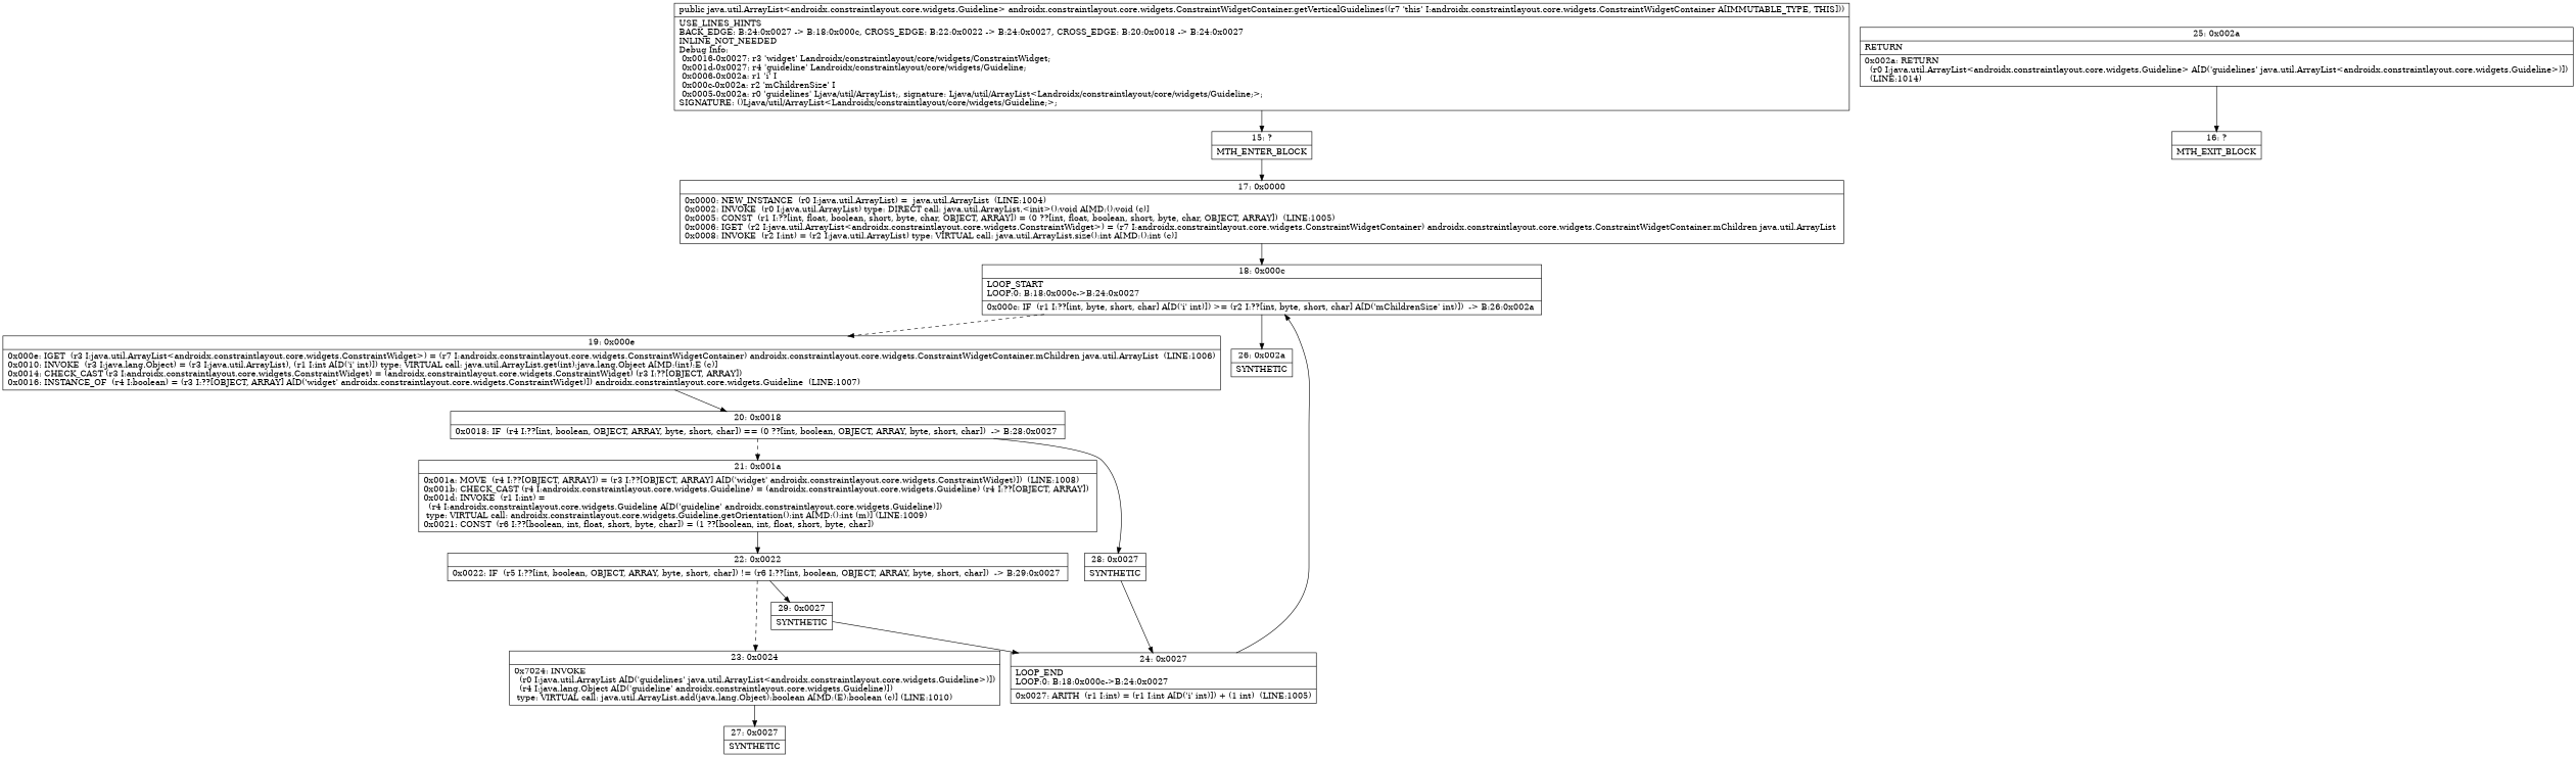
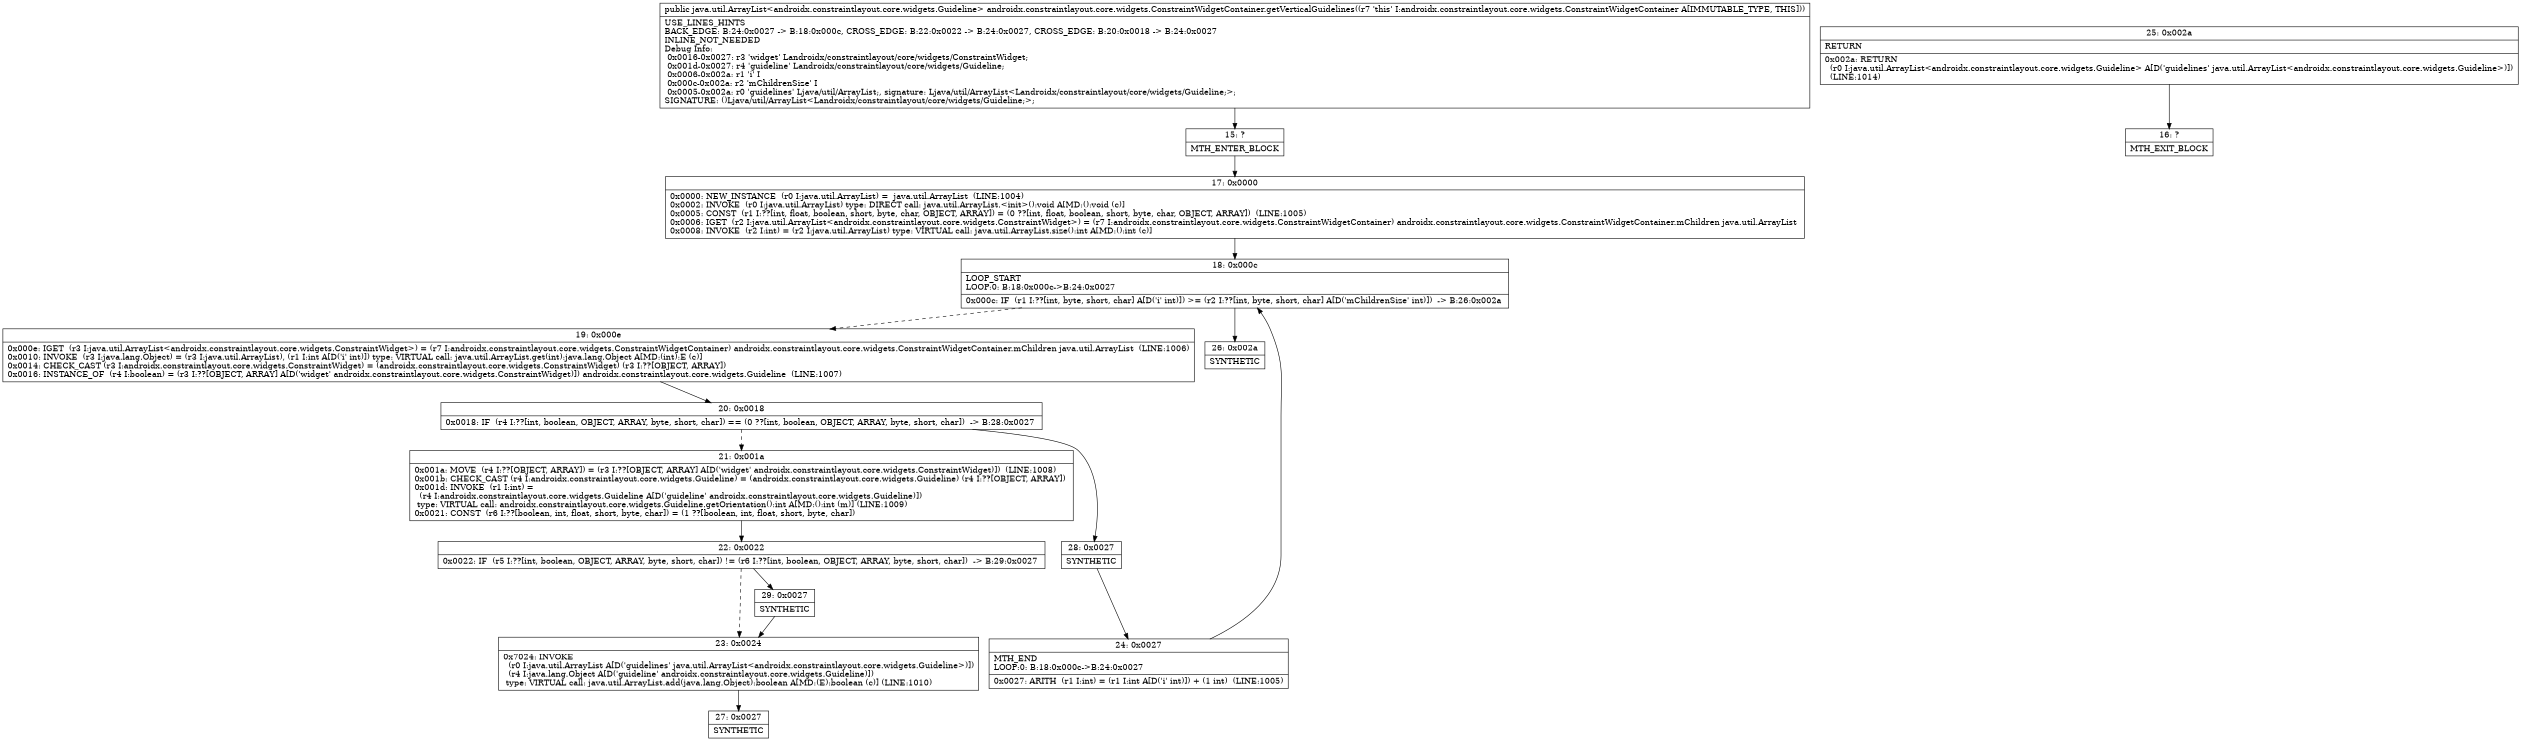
  digraph {
    node [shape=record]
    n1 [label="{15\:\ ?|MTH_ENTER_BLOCK\l}"]
    n2 [label="{17\:\ 0x0000|0x0000: NEW_INSTANCE  (r0 I:java.util.ArrayList) =  java.util.ArrayList  (LINE:1004)\l0x0002: INVOKE  (r0 I:java.util.ArrayList) type: DIRECT call: java.util.ArrayList.\<init\>():void A[MD:():void (c)]\l0x0005: CONST  (r1 I:??[int, float, boolean, short, byte, char, OBJECT, ARRAY]) = (0 ??[int, float, boolean, short, byte, char, OBJECT, ARRAY])  (LINE:1005)\l0x0006: IGET  (r2 I:java.util.ArrayList\<androidx.constraintlayout.core.widgets.ConstraintWidget\>) = (r7 I:androidx.constraintlayout.core.widgets.ConstraintWidgetContainer) androidx.constraintlayout.core.widgets.ConstraintWidgetContainer.mChildren java.util.ArrayList \l0x0008: INVOKE  (r2 I:int) = (r2 I:java.util.ArrayList) type: VIRTUAL call: java.util.ArrayList.size():int A[MD:():int (c)]\l}"]
    n3 [label="{18\:\ 0x000c|LOOP_START\lLOOP:0: B:18:0x000c\-\>B:24:0x0027\l|0x000c: IF  (r1 I:??[int, byte, short, char] A[D('i' int)]) \>= (r2 I:??[int, byte, short, char] A[D('mChildrenSize' int)])  \-\> B:26:0x002a \l}"]
    n4 [label="{19\:\ 0x000e|0x000e: IGET  (r3 I:java.util.ArrayList\<androidx.constraintlayout.core.widgets.ConstraintWidget\>) = (r7 I:androidx.constraintlayout.core.widgets.ConstraintWidgetContainer) androidx.constraintlayout.core.widgets.ConstraintWidgetContainer.mChildren java.util.ArrayList  (LINE:1006)\l0x0010: INVOKE  (r3 I:java.lang.Object) = (r3 I:java.util.ArrayList), (r1 I:int A[D('i' int)]) type: VIRTUAL call: java.util.ArrayList.get(int):java.lang.Object A[MD:(int):E (c)]\l0x0014: CHECK_CAST (r3 I:androidx.constraintlayout.core.widgets.ConstraintWidget) = (androidx.constraintlayout.core.widgets.ConstraintWidget) (r3 I:??[OBJECT, ARRAY]) \l0x0016: INSTANCE_OF  (r4 I:boolean) = (r3 I:??[OBJECT, ARRAY] A[D('widget' androidx.constraintlayout.core.widgets.ConstraintWidget)]) androidx.constraintlayout.core.widgets.Guideline  (LINE:1007)\l}"]
    n5 [label="{26\:\ 0x002a|SYNTHETIC\l}"]
    n6 [label="{20\:\ 0x0018|0x0018: IF  (r4 I:??[int, boolean, OBJECT, ARRAY, byte, short, char]) == (0 ??[int, boolean, OBJECT, ARRAY, byte, short, char])  \-\> B:28:0x0027 \l}"]
    n7 [label="{21\:\ 0x001a|0x001a: MOVE  (r4 I:??[OBJECT, ARRAY]) = (r3 I:??[OBJECT, ARRAY] A[D('widget' androidx.constraintlayout.core.widgets.ConstraintWidget)])  (LINE:1008)\l0x001b: CHECK_CAST (r4 I:androidx.constraintlayout.core.widgets.Guideline) = (androidx.constraintlayout.core.widgets.Guideline) (r4 I:??[OBJECT, ARRAY]) \l0x001d: INVOKE  (r1 I:int) = \l  (r4 I:androidx.constraintlayout.core.widgets.Guideline A[D('guideline' androidx.constraintlayout.core.widgets.Guideline)])\l type: VIRTUAL call: androidx.constraintlayout.core.widgets.Guideline.getOrientation():int A[MD:():int (m)] (LINE:1009)\l0x0021: CONST  (r6 I:??[boolean, int, float, short, byte, char]) = (1 ??[boolean, int, float, short, byte, char]) \l}"]
    n8 [label="{28\:\ 0x0027|SYNTHETIC\l}"]
    n9 [label="{22\:\ 0x0022|0x0022: IF  (r5 I:??[int, boolean, OBJECT, ARRAY, byte, short, char]) != (r6 I:??[int, boolean, OBJECT, ARRAY, byte, short, char])  \-\> B:29:0x0027 \l}"]
-   n10 [label="{24\:\ 0x0027|LOOP_END\lLOOP:0: B:18:0x000c\-\>B:24:0x0027\l|0x0027: ARITH  (r1 I:int) = (r1 I:int A[D('i' int)]) + (1 int)  (LINE:1005)\l}"]
+   n10 [label="{24\:\ 0x0027|MTH_END\lLOOP:0: B:18:0x000c\-\>B:24:0x0027\l|0x0027: ARITH  (r1 I:int) = (r1 I:int A[D('i' int)]) + (1 int)  (LINE:1005)\l}"]
    n11 [label="{23\:\ 0x0024|0x7024: INVOKE  \l  (r0 I:java.util.ArrayList A[D('guidelines' java.util.ArrayList\<androidx.constraintlayout.core.widgets.Guideline\>)])\l  (r4 I:java.lang.Object A[D('guideline' androidx.constraintlayout.core.widgets.Guideline)])\l type: VIRTUAL call: java.util.ArrayList.add(java.lang.Object):boolean A[MD:(E):boolean (c)] (LINE:1010)\l}"]
    n12 [label="{29\:\ 0x0027|SYNTHETIC\l}"]
    n13 [label="{27\:\ 0x0027|SYNTHETIC\l}"]
    n14 [label="{25\:\ 0x002a|RETURN\l|0x002a: RETURN  \l  (r0 I:java.util.ArrayList\<androidx.constraintlayout.core.widgets.Guideline\> A[D('guidelines' java.util.ArrayList\<androidx.constraintlayout.core.widgets.Guideline\>)])\l  (LINE:1014)\l}"]
    n15 [label="{16\:\ ?|MTH_EXIT_BLOCK\l}"]
    n16 [label="{public java.util.ArrayList\<androidx.constraintlayout.core.widgets.Guideline\> androidx.constraintlayout.core.widgets.ConstraintWidgetContainer.getVerticalGuidelines((r7 'this' I:androidx.constraintlayout.core.widgets.ConstraintWidgetContainer A[IMMUTABLE_TYPE, THIS]))  | USE_LINES_HINTS\lBACK_EDGE: B:24:0x0027 \-\> B:18:0x000c, CROSS_EDGE: B:22:0x0022 \-\> B:24:0x0027, CROSS_EDGE: B:20:0x0018 \-\> B:24:0x0027\lINLINE_NOT_NEEDED\lDebug Info:\l  0x0016\-0x0027: r3 'widget' Landroidx\/constraintlayout\/core\/widgets\/ConstraintWidget;\l  0x001d\-0x0027: r4 'guideline' Landroidx\/constraintlayout\/core\/widgets\/Guideline;\l  0x0006\-0x002a: r1 'i' I\l  0x000c\-0x002a: r2 'mChildrenSize' I\l  0x0005\-0x002a: r0 'guidelines' Ljava\/util\/ArrayList;, signature: Ljava\/util\/ArrayList\<Landroidx\/constraintlayout\/core\/widgets\/Guideline;\>;\lSIGNATURE: ()Ljava\/util\/ArrayList\<Landroidx\/constraintlayout\/core\/widgets\/Guideline;\>;\l}"]
    n1 -> n2
    n2 -> n3
    n3 -> n4 [style=dashed]
    n3 -> n5
    n4 -> n6
    n6 -> n7 [style=dashed]
    n6 -> n8
    n7 -> n9
    n8 -> n10
    n9 -> n11 [style=dashed]
    n9 -> n12
    n10 -> n3
    n11 -> n13
-   n12 -> n10
+   n12 -> n11
    n14 -> n15
    n16 -> n1
  }
